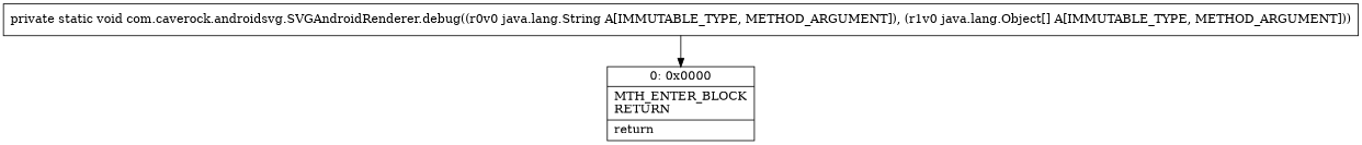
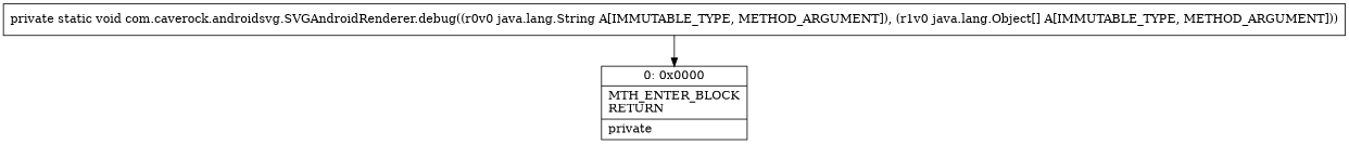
  digraph {
    node [shape=record]
-   n1 [label="{0\:\ 0x0000|MTH_ENTER_BLOCK\lRETURN\l|return\l}"]
+   n1 [label="{0\:\ 0x0000|MTH_ENTER_BLOCK\lRETURN\l|private\l}"]
    n2 [label="{private static void com.caverock.androidsvg.SVGAndroidRenderer.debug((r0v0 java.lang.String A[IMMUTABLE_TYPE, METHOD_ARGUMENT]), (r1v0 java.lang.Object[] A[IMMUTABLE_TYPE, METHOD_ARGUMENT])) }"]
    n2 -> n1
  }
